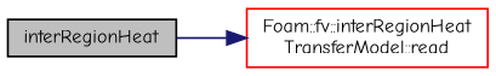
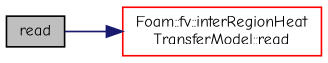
  digraph {
    rankdir=LR
    fontname="Comic Neue"
    node [fontname="Comic Neue" fontsize=10 shape=record]
-   n1 [color=black fillcolor=grey75 fontcolor=black height=0.2 label=interRegionHeat style=filled width=0.4]
+   n1 [color=black fillcolor=grey75 fontcolor=black height=0.2 label=read style=filled width=0.4]
    n2 [color=red height=0.2 label="Foam::fv::interRegionHeat\lTransferModel::read" width=0.4]
    n1 -> n2 [color=midnightblue fontname="Comic Neue" fontsize=10 labelfontname=Helvetica labelfontsize=10 style=solid]
  }
